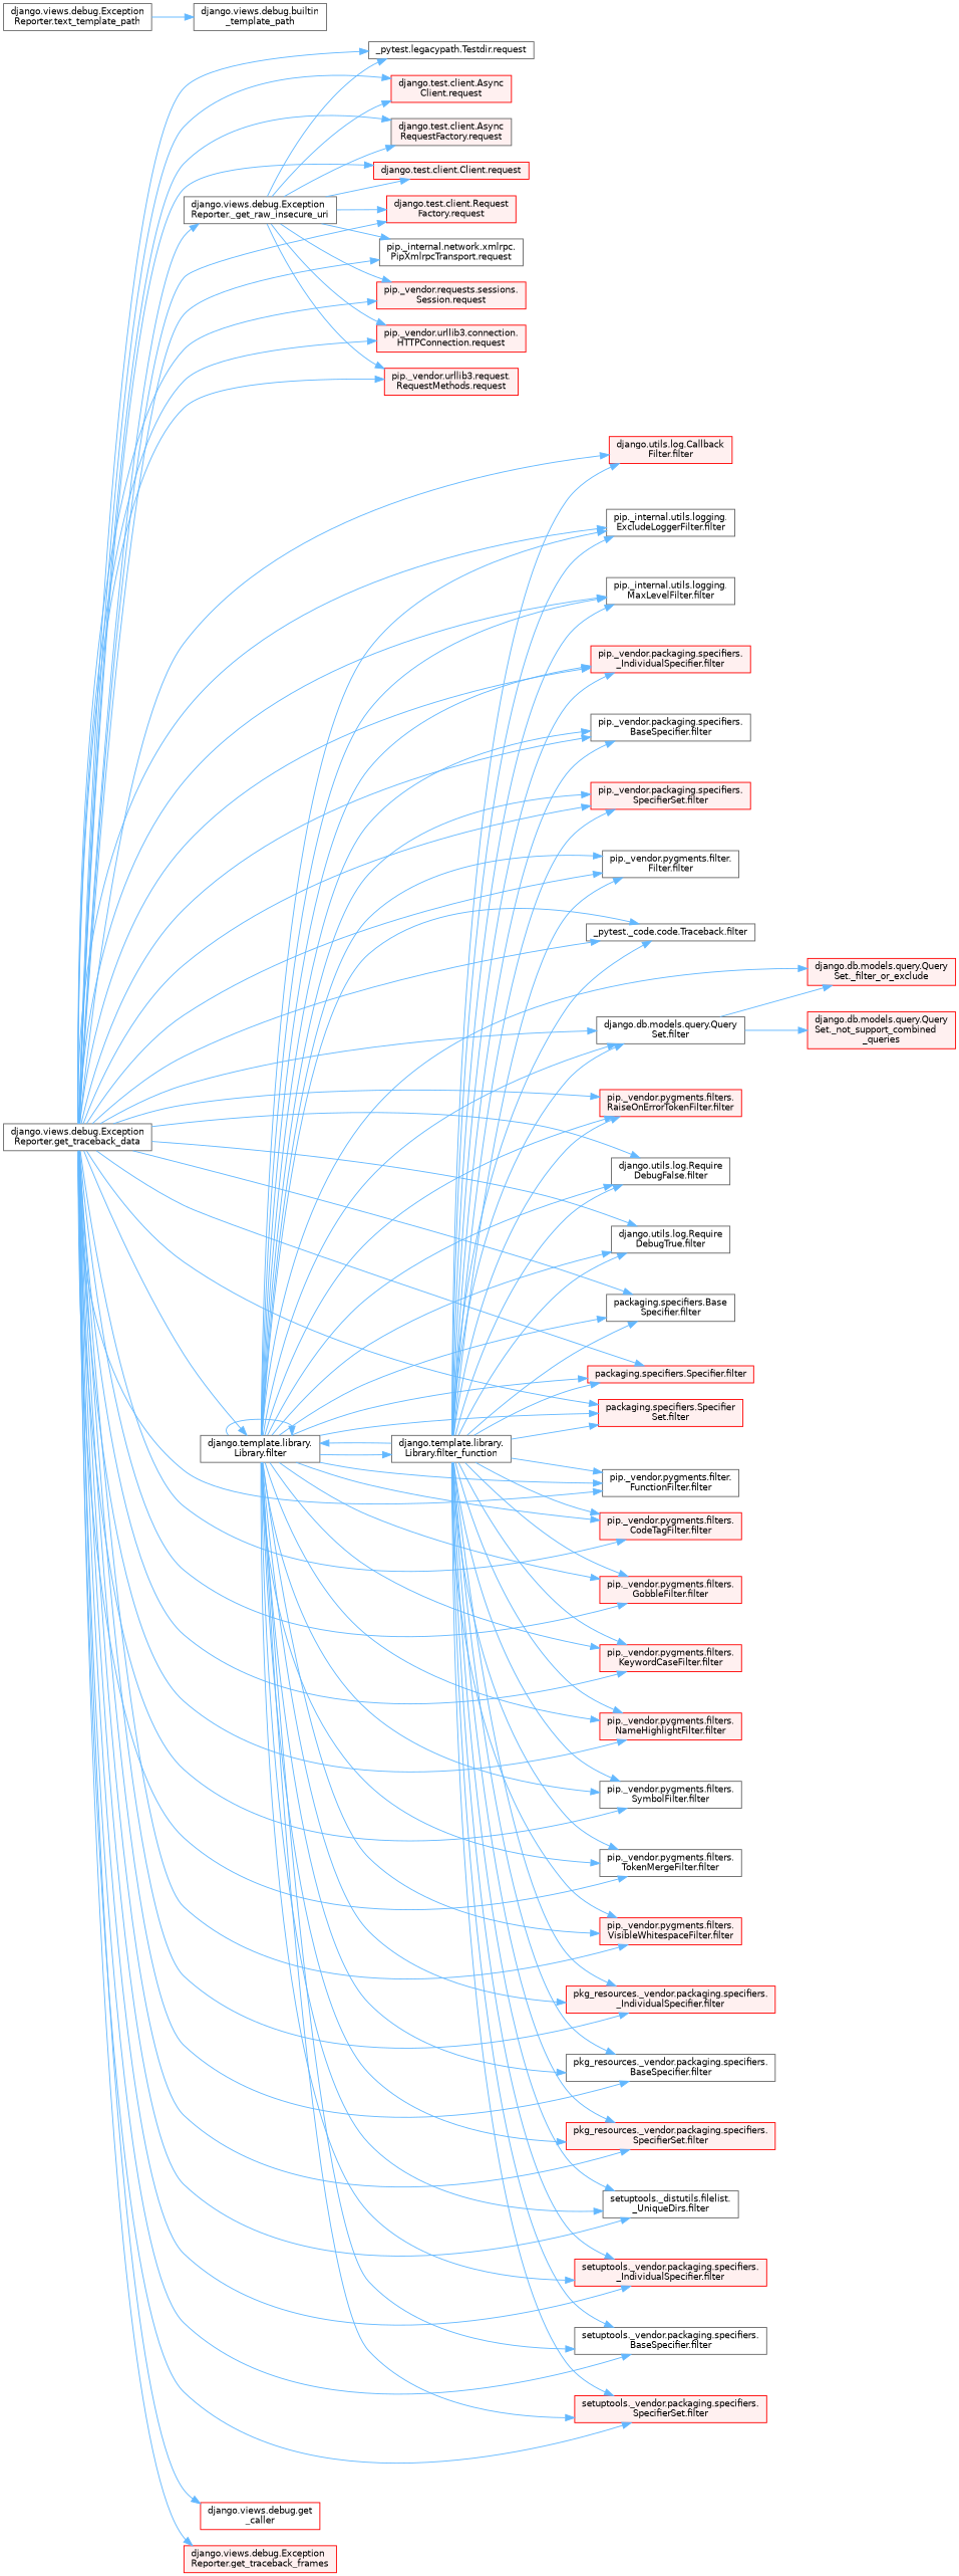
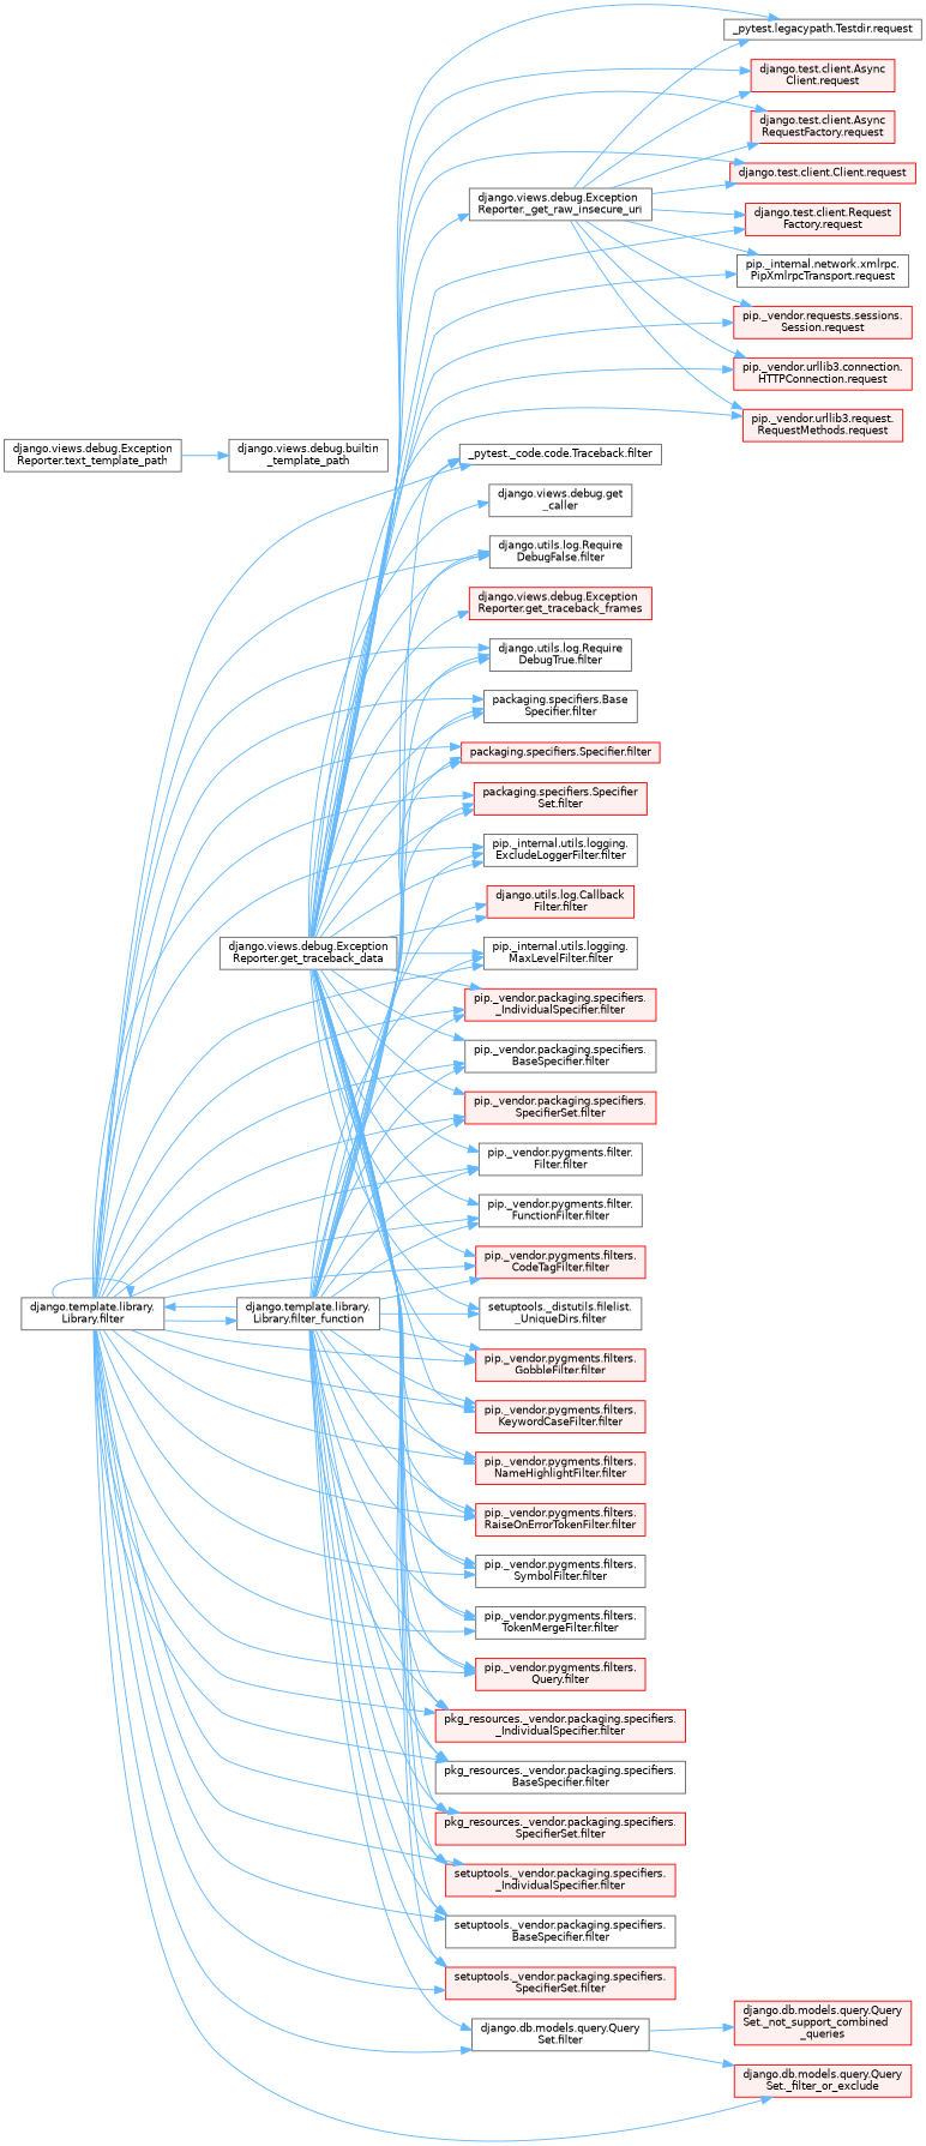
  digraph {
    rankdir=LR
    node [color=red fillcolor="#FFF0F0" fontname=Helvetica fontsize=10 shape=box style=filled]
    edge [color=steelblue1 fontname=Helvetica fontsize=10 labelfontname=Helvetica labelfontsize=10 style=solid]
    n1 [color=grey40 fillcolor=white height=0.2 label="django.views.debug.Exception\lReporter.get_traceback_data" width=0.4]
    n2 [color=grey40 fillcolor=white height=0.2 label="django.views.debug.Exception\lReporter._get_raw_insecure_uri" width=0.4]
    n3 [color=grey40 fillcolor=white height=0.2 label="_pytest.legacypath.Testdir.request" width=0.4]
    n4 [height=0.2 label="django.test.client.Async\lClient.request" width=0.4]
-   n5 [color=grey40 height=0.2 label="django.test.client.Async\lRequestFactory.request" width=0.4]
+   n5 [height=0.2 label="django.test.client.Async\lRequestFactory.request" width=0.4]
    n6 [height=0.2 label="django.test.client.Client.request" width=0.4]
    n7 [height=0.2 label="django.test.client.Request\lFactory.request" width=0.4]
    n8 [color=grey40 fillcolor=white height=0.2 label="pip._internal.network.xmlrpc.\lPipXmlrpcTransport.request" width=0.4]
    n9 [height=0.2 label="pip._vendor.requests.sessions.\lSession.request" width=0.4]
    n10 [height=0.2 label="pip._vendor.urllib3.connection.\lHTTPConnection.request" width=0.4]
    n11 [height=0.2 label="pip._vendor.urllib3.request.\lRequestMethods.request" width=0.4]
    n12 [color=grey40 fillcolor=white height=0.2 label="_pytest._code.code.Traceback.filter" width=0.4]
    n13 [color=grey40 fillcolor=white height=0.2 label="django.db.models.query.Query\lSet.filter" width=0.4]
    n14 [color=grey40 fillcolor=white height=0.2 label="django.template.library.\lLibrary.filter" width=0.4]
    n15 [height=0.2 label="django.utils.log.Callback\lFilter.filter" width=0.4]
    n16 [color=grey40 fillcolor=white height=0.2 label="django.utils.log.Require\lDebugFalse.filter" width=0.4]
    n17 [color=grey40 fillcolor=white height=0.2 label="django.utils.log.Require\lDebugTrue.filter" width=0.4]
    n18 [color=grey40 fillcolor=white height=0.2 label="packaging.specifiers.Base\lSpecifier.filter" width=0.4]
    n19 [height=0.2 label="packaging.specifiers.Specifier.filter" width=0.4]
    n20 [height=0.2 label="packaging.specifiers.Specifier\lSet.filter" width=0.4]
    n21 [color=grey40 fillcolor=white height=0.2 label="pip._internal.utils.logging.\lExcludeLoggerFilter.filter" width=0.4]
    n22 [color=grey40 fillcolor=white height=0.2 label="pip._internal.utils.logging.\lMaxLevelFilter.filter" width=0.4]
    n23 [height=0.2 label="pip._vendor.packaging.specifiers.\l_IndividualSpecifier.filter" width=0.4]
    n24 [color=grey40 fillcolor=white height=0.2 label="pip._vendor.packaging.specifiers.\lBaseSpecifier.filter" width=0.4]
    n25 [height=0.2 label="pip._vendor.packaging.specifiers.\lSpecifierSet.filter" width=0.4]
    n26 [color=grey40 fillcolor=white height=0.2 label="pip._vendor.pygments.filter.\lFilter.filter" width=0.4]
    n27 [color=grey40 fillcolor=white height=0.2 label="pip._vendor.pygments.filter.\lFunctionFilter.filter" width=0.4]
    n28 [height=0.2 label="pip._vendor.pygments.filters.\lCodeTagFilter.filter" width=0.4]
    n29 [height=0.2 label="pip._vendor.pygments.filters.\lGobbleFilter.filter" width=0.4]
    n30 [height=0.2 label="pip._vendor.pygments.filters.\lKeywordCaseFilter.filter" width=0.4]
    n31 [height=0.2 label="pip._vendor.pygments.filters.\lNameHighlightFilter.filter" width=0.4]
    n32 [height=0.2 label="pip._vendor.pygments.filters.\lRaiseOnErrorTokenFilter.filter" width=0.4]
    n33 [color=grey40 fillcolor=white height=0.2 label="pip._vendor.pygments.filters.\lSymbolFilter.filter" width=0.4]
    n34 [color=grey40 fillcolor=white height=0.2 label="pip._vendor.pygments.filters.\lTokenMergeFilter.filter" width=0.4]
-   n35 [height=0.2 label="pip._vendor.pygments.filters.\lVisibleWhitespaceFilter.filter" width=0.4]
+   n35 [height=0.2 label="pip._vendor.pygments.filters.\lQuery.filter" width=0.4]
    n36 [height=0.2 label="pkg_resources._vendor.packaging.specifiers.\l_IndividualSpecifier.filter" width=0.4]
    n37 [color=grey40 fillcolor=white height=0.2 label="pkg_resources._vendor.packaging.specifiers.\lBaseSpecifier.filter" width=0.4]
    n38 [height=0.2 label="pkg_resources._vendor.packaging.specifiers.\lSpecifierSet.filter" width=0.4]
    n39 [color=grey40 fillcolor=white height=0.2 label="setuptools._distutils.filelist.\l_UniqueDirs.filter" width=0.4]
    n40 [height=0.2 label="setuptools._vendor.packaging.specifiers.\l_IndividualSpecifier.filter" width=0.4]
    n41 [color=grey40 fillcolor=white height=0.2 label="setuptools._vendor.packaging.specifiers.\lBaseSpecifier.filter" width=0.4]
    n42 [height=0.2 label="setuptools._vendor.packaging.specifiers.\lSpecifierSet.filter" width=0.4]
-   n43 [fillcolor=white height=0.2 label="django.views.debug.get\l_caller" width=0.4]
+   n43 [color=grey40 fillcolor=white height=0.2 label="django.views.debug.get\l_caller" width=0.4]
    n44 [height=0.2 label="django.views.debug.Exception\lReporter.get_traceback_frames" width=0.4]
    n45 [color=grey40 fillcolor=white height=0.2 label="django.views.debug.Exception\lReporter.text_template_path" width=0.4]
    n46 [color=grey40 fillcolor=white height=0.2 label="django.views.debug.builtin\l_template_path" width=0.4]
    n47 [height=0.2 label="django.db.models.query.Query\lSet._filter_or_exclude" width=0.4]
    n48 [height=0.2 label="django.db.models.query.Query\lSet._not_support_combined\l_queries" width=0.4]
    n49 [color=grey40 fillcolor=white height=0.2 label="django.template.library.\lLibrary.filter_function" width=0.4]
    n1 -> n2
    n1 -> n3
    n1 -> n4
    n1 -> n5
    n1 -> n6
    n1 -> n7
    n1 -> n8
    n1 -> n9
    n1 -> n10
    n1 -> n11
    n1 -> n12
-   n1 -> n13
-   n1 -> n14
    n1 -> n15
    n1 -> n16
    n1 -> n17
    n1 -> n18
    n1 -> n19
    n1 -> n20
    n1 -> n21
    n1 -> n22
    n1 -> n23
    n1 -> n24
    n1 -> n25
    n1 -> n26
    n1 -> n27
    n1 -> n28
    n1 -> n29
    n1 -> n30
    n1 -> n31
    n1 -> n32
    n1 -> n33
    n1 -> n34
    n1 -> n35
    n1 -> n36
    n1 -> n37
    n1 -> n38
    n1 -> n39
    n1 -> n40
    n1 -> n41
    n1 -> n42
    n1 -> n43
    n1 -> n44
    n2 -> n3
    n2 -> n4
    n2 -> n5
    n2 -> n6
    n2 -> n7
    n2 -> n8
    n2 -> n9
    n2 -> n10
    n2 -> n11
    n13 -> n47
    n13 -> n48
    n14 -> n12
    n14 -> n13
    n14 -> n14
    n14 -> n16
    n14 -> n17
    n14 -> n18
    n14 -> n19
    n14 -> n20
    n14 -> n21
    n14 -> n22
    n14 -> n23
    n14 -> n24
    n14 -> n25
    n14 -> n26
    n14 -> n27
    n14 -> n28
    n14 -> n29
    n14 -> n30
    n14 -> n31
    n14 -> n32
    n14 -> n33
    n14 -> n34
    n14 -> n35
    n14 -> n36
    n14 -> n37
    n14 -> n38
-   n14 -> n39
    n14 -> n40
    n14 -> n41
    n14 -> n42
    n14 -> n47
    n14 -> n49
    n45 -> n46
    n49 -> n12
    n49 -> n13
    n49 -> n14
    n49 -> n15
    n49 -> n16
    n49 -> n17
    n49 -> n18
    n49 -> n19
    n49 -> n20
    n49 -> n21
    n49 -> n22
    n49 -> n23
    n49 -> n24
    n49 -> n25
    n49 -> n26
    n49 -> n27
    n49 -> n28
    n49 -> n29
    n49 -> n30
    n49 -> n31
    n49 -> n32
    n49 -> n33
    n49 -> n34
    n49 -> n35
    n49 -> n36
    n49 -> n37
    n49 -> n38
    n49 -> n39
    n49 -> n40
    n49 -> n41
    n49 -> n42
  }
